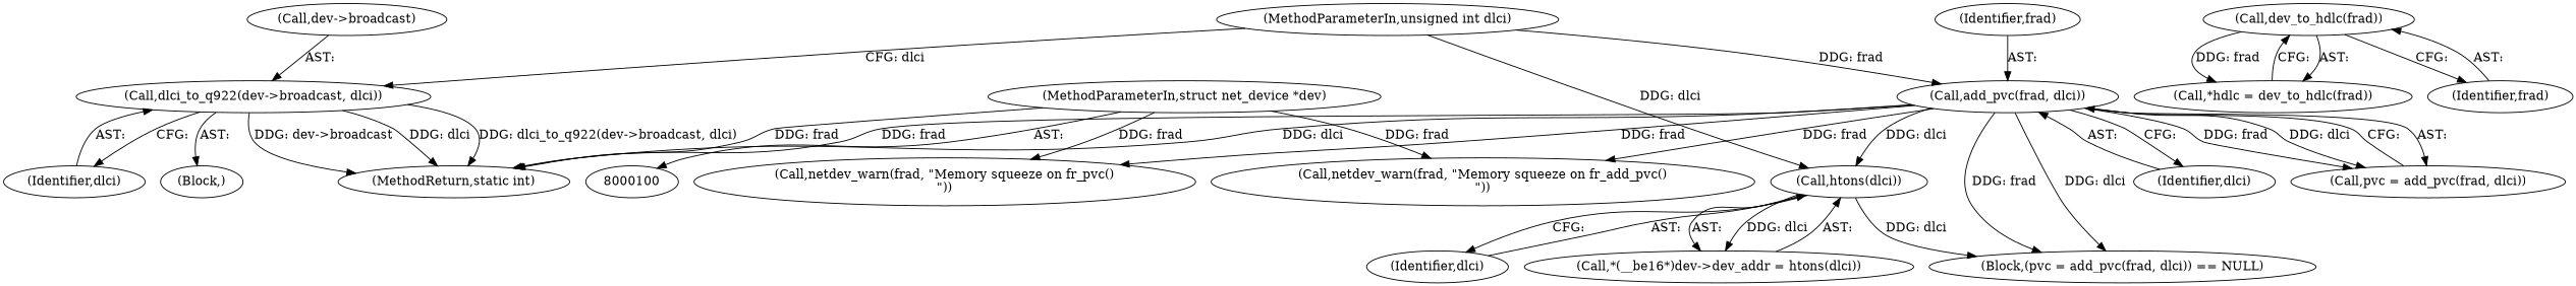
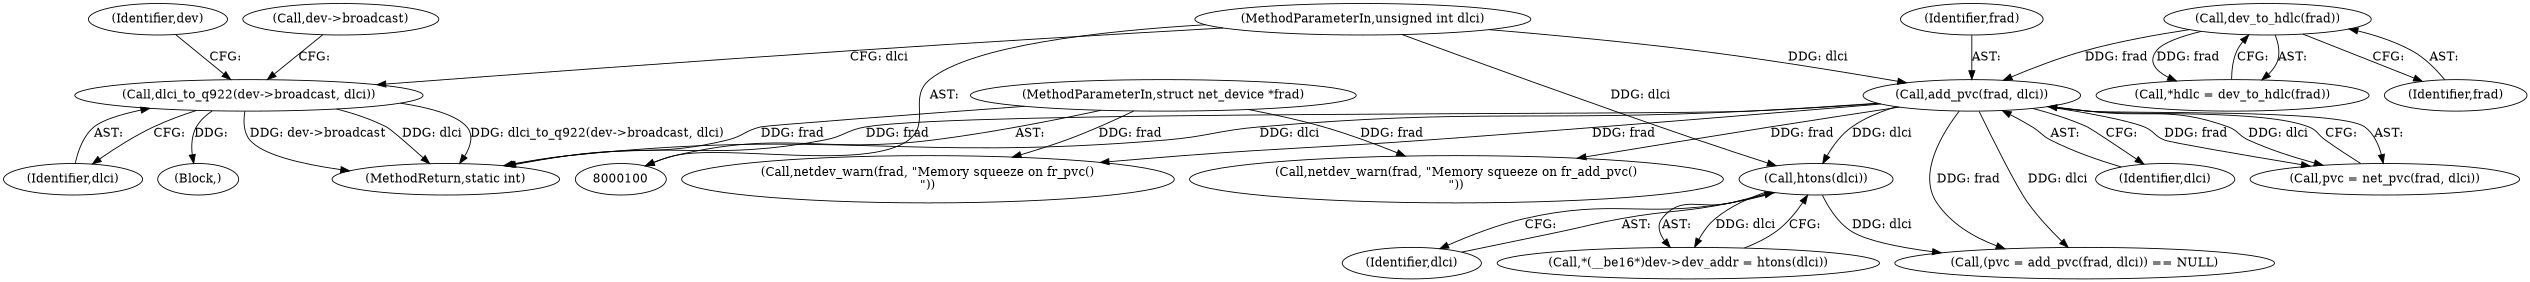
  digraph {
    n1 [label="(Call,dlci_to_q922(dev->broadcast, dlci))"]
    n2 [label="(MethodReturn,static int)"]
    n3 [label="(Block,)"]
    n4 [label="(Identifier,dlci)"]
    n5 [label="(Call,htons(dlci))"]
    n6 [label="(Identifier,dlci)"]
    n7 [label="(Call,*(__be16*)dev->dev_addr = htons(dlci))"]
-   n8 [label="(Block,(pvc = add_pvc(frad, dlci)) == NULL)"]
+   n8 [label="(Call,(pvc = add_pvc(frad, dlci)) == NULL)"]
    n9 [label="(Call,add_pvc(frad, dlci))"]
-   n10 [label="(Call,pvc = add_pvc(frad, dlci))"]
+   n10 [label="(Call,pvc = net_pvc(frad, dlci))"]
    n11 [label="(Call,netdev_warn(frad, \"Memory squeeze on fr_add_pvc()\n\"))"]
    n12 [label="(Call,netdev_warn(frad, \"Memory squeeze on fr_pvc()\n\"))"]
    n13 [label="(Identifier,dlci)"]
    n14 [label="(Call,dev_to_hdlc(frad))"]
    n15 [label="(Call,*hdlc = dev_to_hdlc(frad))"]
    n16 [label="(Identifier,frad)"]
-   n17 [label="(MethodParameterIn,struct net_device *dev)"]
+   n17 [label="(MethodParameterIn,struct net_device *frad)"]
    n18 [label=8000100]
    n19 [label="(MethodParameterIn,unsigned int dlci)"]
+   n20 [label="(Identifier,dev)"]
    n21 [label="(Identifier,frad)"]
    n22 [label="(Call,dev->broadcast)"]
    n1 -> n2 [label="DDG: dlci_to_q922(dev->broadcast, dlci)"]
    n1 -> n2 [label="DDG: dev->broadcast"]
    n1 -> n2 [label="DDG: dlci"]
-   n1 -> n3 [label="AST: "]
+   n1 -> n3 [label="DDG: "]
    n1 -> n4 [label="CFG: "]
    n4 -> n1 [label="AST: "]
    n5 -> n6 [label="CFG: "]
    n5 -> n7 [label="AST: "]
    n5 -> n7 [label="DDG: dlci"]
    n5 -> n8 [label="DDG: dlci"]
    n6 -> n5 [label="AST: "]
-   n7 -> n5 [label="AST: "]
+   n7 -> n5 [label="CFG: "]
    n9 -> n2 [label="DDG: frad"]
    n9 -> n2 [label="DDG: dlci"]
    n9 -> n5 [label="DDG: dlci"]
    n9 -> n8 [label="DDG: frad"]
    n9 -> n8 [label="DDG: dlci"]
    n9 -> n10 [label="AST: "]
    n9 -> n10 [label="DDG: frad"]
    n9 -> n10 [label="DDG: dlci"]
    n9 -> n11 [label="DDG: frad"]
    n9 -> n12 [label="DDG: frad"]
    n9 -> n13 [label="CFG: "]
    n10 -> n9 [label="CFG: "]
    n13 -> n9 [label="AST: "]
+   n14 -> n9 [label="DDG: frad"]
    n14 -> n15 [label="AST: "]
    n14 -> n15 [label="DDG: frad"]
    n14 -> n16 [label="CFG: "]
    n15 -> n14 [label="CFG: "]
    n16 -> n14 [label="AST: "]
    n17 -> n2 [label="DDG: frad"]
    n17 -> n11 [label="DDG: frad"]
    n17 -> n12 [label="DDG: frad"]
    n17 -> n18 [label="AST: "]
    n19 -> n1 [label="CFG: dlci"]
    n19 -> n5 [label="DDG: dlci"]
-   n19 -> n9 [label="DDG: frad"]
+   n19 -> n9 [label="DDG: dlci"]
+   n19 -> n18 [label="AST: "]
+   n20 -> n1 [label="CFG: "]
    n21 -> n9 [label="AST: "]
-   n22 -> n1 [label="AST: "]
+   n22 -> n1 [label="CFG: "]
  }
